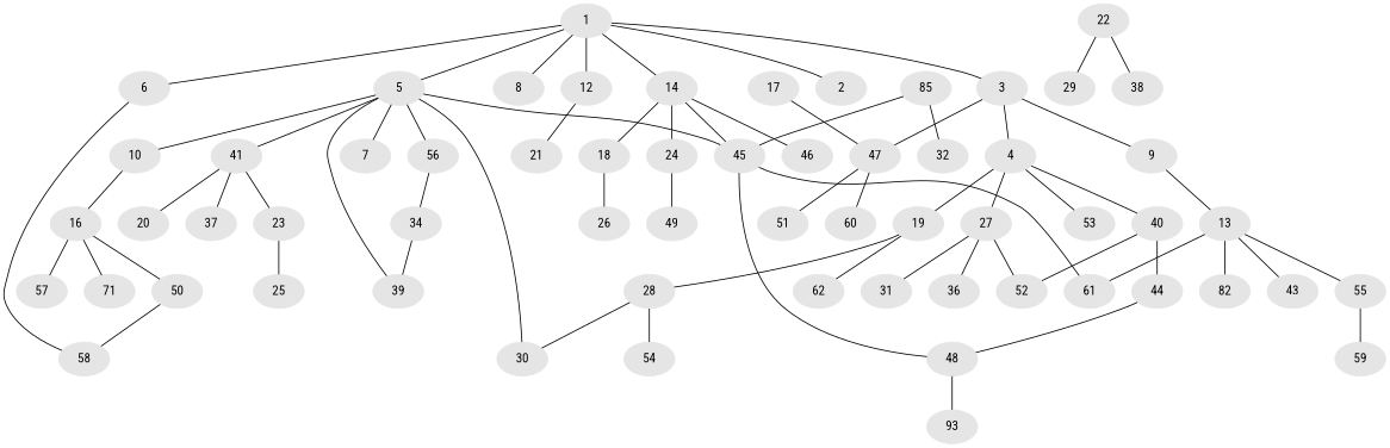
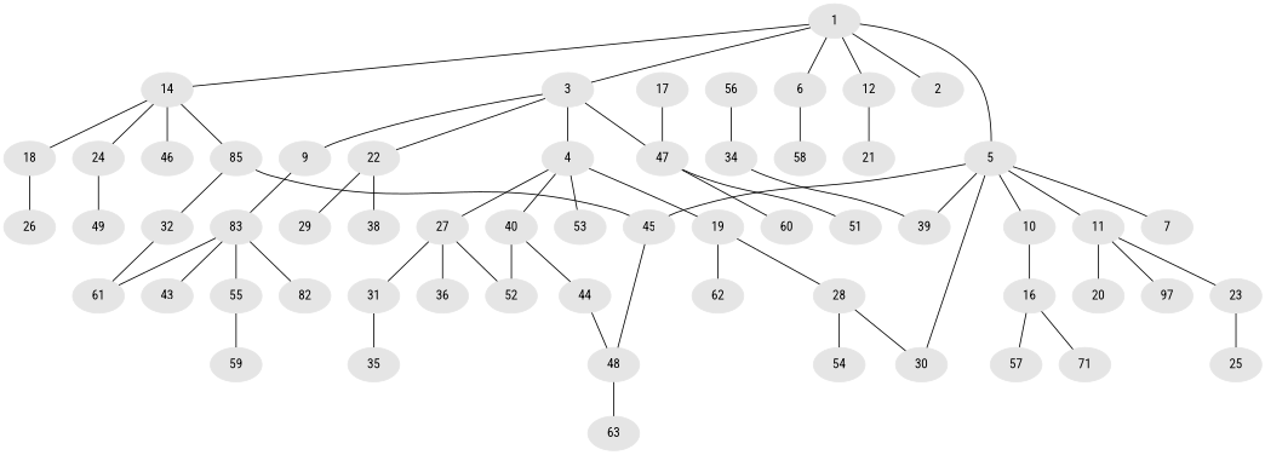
  graph {
    fontname="Roboto Condensed"
    node [color=gray90 fontname="Roboto Condensed" style=filled]
    edge [fontname="Roboto Condensed"]
    1
    2
    3
    5
    6
-   8
    12
    14
    4
    9
    22
    47
    7
    10
-   11 [label=41]
+   11
    30
    39
    45
    56
    58
    21
    n22 [label=85]
    18
    24
    46
    23
    25
    19
    27
    40
    53
-   13
+   13 [label=83]
    17
    29
    38
    51
    60
    28
    62
    31
    36
    52
    44
    16
    20
-   37
+   37 [label=97]
    61
    48
    34
    n50 [label=82]
    43
    55
    n53 [label=71]
-   50
    57
    59
    32
    26
    49
    54
-   63 [label=93]
+   35
+   63
    1 -- 2
    1 -- 3
    1 -- 5
    1 -- 6
-   1 -- 8
    1 -- 12
    1 -- 14
    3 -- 4
    3 -- 9
+   3 -- 22
    3 -- 47
    5 -- 7
    5 -- 10
    5 -- 11
    5 -- 30
    5 -- 39
    5 -- 45
-   5 -- 56
    6 -- 58
    12 -- 21
-   14 -- 45
+   14 -- n22
    14 -- 18
    14 -- 24
    14 -- 46
    4 -- 19
    4 -- 27
    4 -- 40
    4 -- 53
    9 -- 13
    22 -- 29
    22 -- 38
    47 -- 51
    47 -- 60
    10 -- 16
    11 -- 23
    11 -- 20
    11 -- 37
-   45 -- 61
+   32 -- 61
    45 -- 48
    56 -- 34
    n22 -- 45
    n22 -- 32
    18 -- 26
    24 -- 49
    23 -- 25
    19 -- 28
    19 -- 62
    27 -- 31
    27 -- 36
    27 -- 52
    40 -- 52
    40 -- 44
    13 -- 61
    13 -- n50
    13 -- 43
    13 -- 55
    17 -- 47
    28 -- 30
    28 -- 54
+   31 -- 35
    44 -- 48
    16 -- n53
-   16 -- 50
    16 -- 57
    48 -- 63
    34 -- 39
    55 -- 59
-   50 -- 58
  }
